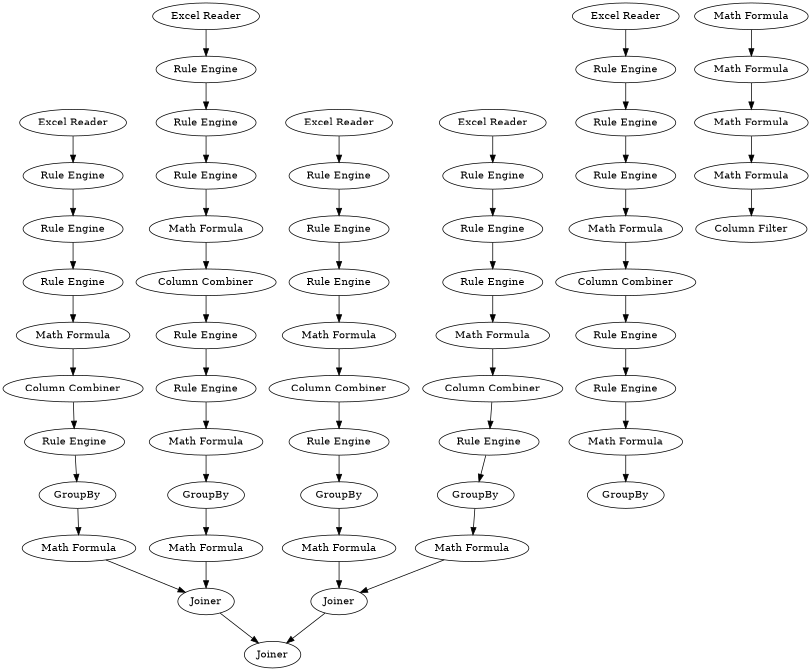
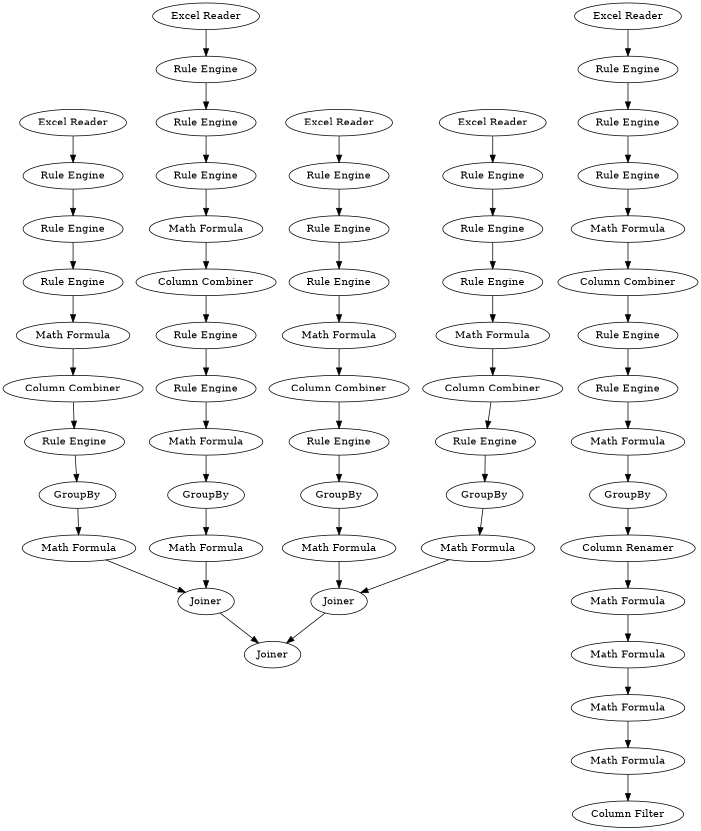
  digraph {
    rankdir=TB
    n1 [label=Joiner]
    n2 [label=Joiner]
    n3 [label="Column Combiner"]
    n4 [label="Rule Engine"]
    n5 [label=GroupBy]
    n6 [label="Column Combiner"]
    n7 [label="Rule Engine"]
    n8 [label=GroupBy]
    n9 [label="Rule Engine"]
    n10 [label="Rule Engine"]
    n11 [label="Math Formula"]
    n12 [label=GroupBy]
+   n13 [label="Column Renamer"]
    n14 [label="Math Formula"]
    n15 [label="Rule Engine"]
    n16 [label="Rule Engine"]
    n17 [label="Rule Engine"]
    n18 [label=GroupBy]
    n19 [label="Math Formula"]
    n20 [label=Joiner]
    n21 [label="Math Formula"]
    n22 [label="Math Formula"]
    n23 [label="Column Filter"]
    n24 [label="Math Formula"]
    n25 [label="Math Formula"]
    n26 [label="Column Combiner"]
    n27 [label="Rule Engine"]
    n28 [label="Column Combiner"]
    n29 [label="Rule Engine"]
    n30 [label=GroupBy]
    n31 [label="Math Formula"]
    n32 [label="Math Formula"]
    n33 [label="Excel Reader"]
    n34 [label="Rule Engine"]
    n35 [label="Rule Engine"]
    n36 [label="Rule Engine"]
    n37 [label="Math Formula"]
    n38 [label="Rule Engine"]
    n39 [label="Rule Engine"]
    n40 [label="Rule Engine"]
    n41 [label="Excel Reader"]
    n42 [label="Math Formula"]
    n43 [label="Math Formula"]
    n44 [label="Column Combiner"]
    n45 [label="Math Formula"]
    n46 [label="Rule Engine"]
    n47 [label="Rule Engine"]
    n48 [label="Rule Engine"]
    n49 [label="Rule Engine"]
    n50 [label="Excel Reader"]
    n51 [label="Rule Engine"]
    n52 [label="Rule Engine"]
    n53 [label="Math Formula"]
    n54 [label="Excel Reader"]
    n55 [label="Excel Reader"]
    n56 [label="Rule Engine"]
    n57 [label="Math Formula"]
    n1 -> n2
    n3 -> n4
    n4 -> n5
    n5 -> n42
    n6 -> n7
    n7 -> n8
    n8 -> n53
    n9 -> n10
    n10 -> n11
    n11 -> n18
+   n12 -> n13
+   n13 -> n14
    n14 -> n57
    n15 -> n16
    n16 -> n17
    n17 -> n24
    n18 -> n32
    n19 -> n20
    n20 -> n2
    n21 -> n22
    n22 -> n23
    n24 -> n3
    n25 -> n26
    n26 -> n27
    n27 -> n36
    n28 -> n29
    n29 -> n30
    n30 -> n19
    n31 -> n6
    n32 -> n20
    n33 -> n34
    n34 -> n35
    n35 -> n49
    n36 -> n37
    n37 -> n12
    n38 -> n39
    n39 -> n40
    n40 -> n45
    n41 -> n15
    n42 -> n1
    n43 -> n44
    n44 -> n9
    n45 -> n28
    n46 -> n47
    n47 -> n48
    n48 -> n25
    n49 -> n43
    n50 -> n51
    n51 -> n52
    n52 -> n56
    n53 -> n1
    n54 -> n46
    n55 -> n38
    n56 -> n31
    n57 -> n21
  }
